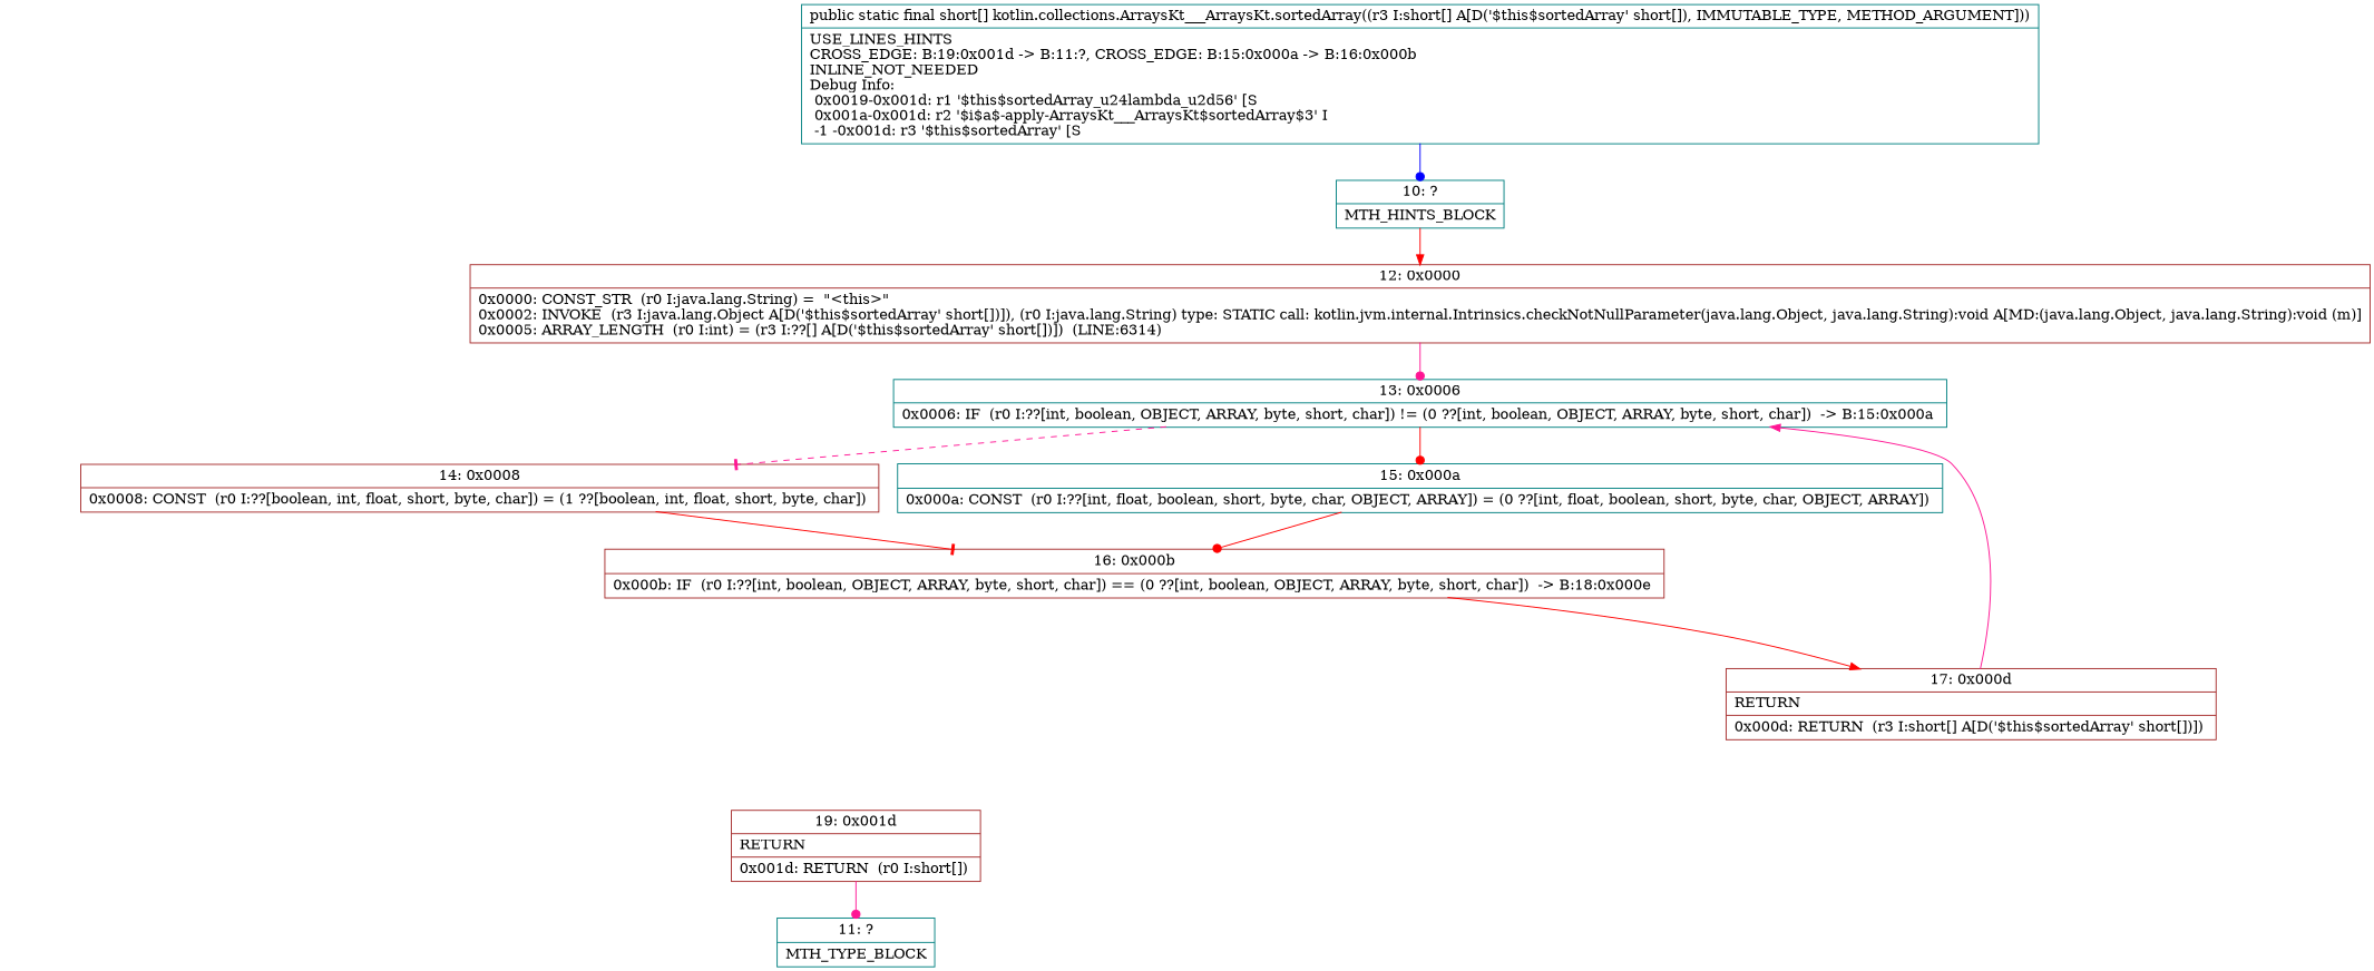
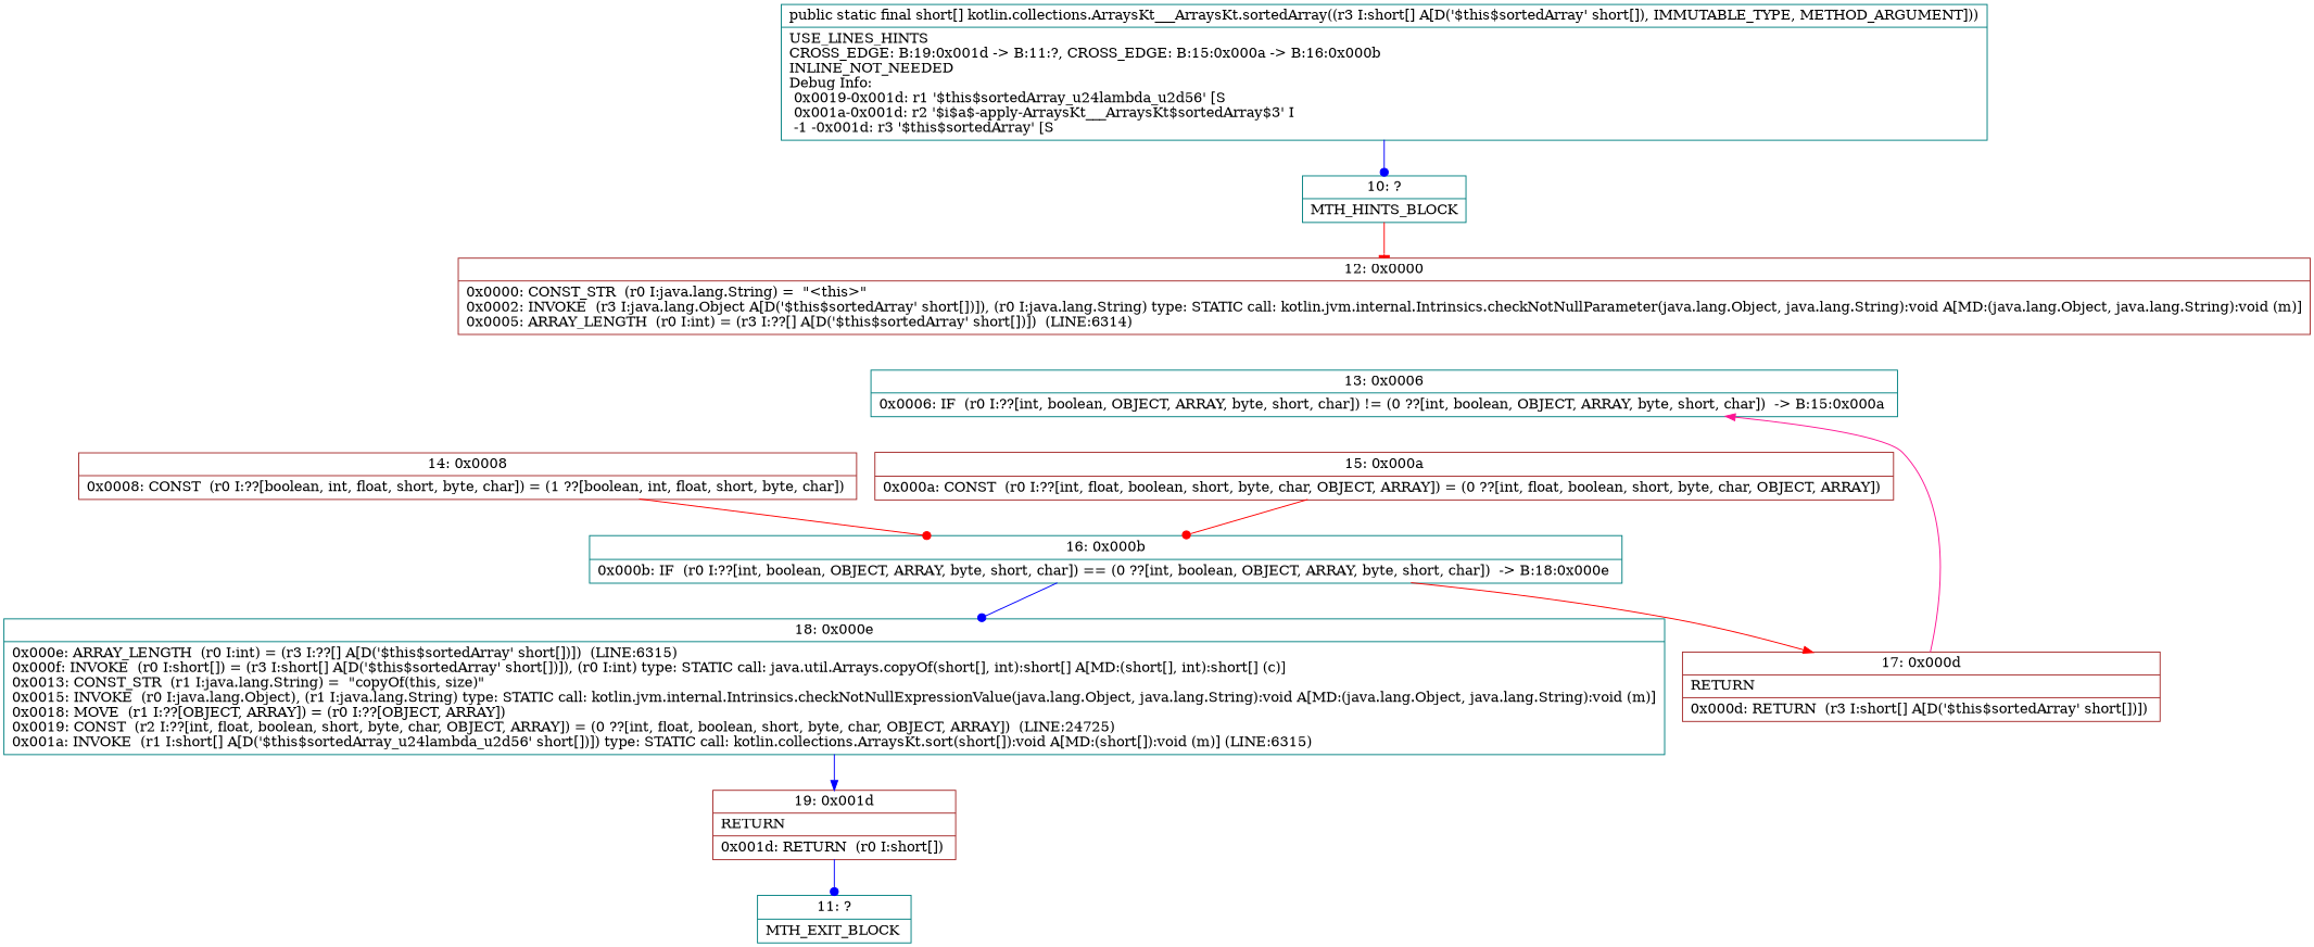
  digraph {
    node [color=teal shape=record]
    edge [arrowhead=dot color=red]
    n1 [label="{10\:\ ?|MTH_HINTS_BLOCK\l}"]
    n2 [color=brown label="{12\:\ 0x0000|0x0000: CONST_STR  (r0 I:java.lang.String) =  \"\<this\>\" \l0x0002: INVOKE  (r3 I:java.lang.Object A[D('$this$sortedArray' short[])]), (r0 I:java.lang.String) type: STATIC call: kotlin.jvm.internal.Intrinsics.checkNotNullParameter(java.lang.Object, java.lang.String):void A[MD:(java.lang.Object, java.lang.String):void (m)]\l0x0005: ARRAY_LENGTH  (r0 I:int) = (r3 I:??[] A[D('$this$sortedArray' short[])])  (LINE:6314)\l}"]
    n3 [label="{13\:\ 0x0006|0x0006: IF  (r0 I:??[int, boolean, OBJECT, ARRAY, byte, short, char]) != (0 ??[int, boolean, OBJECT, ARRAY, byte, short, char])  \-\> B:15:0x000a \l}"]
    n4 [color=brown label="{14\:\ 0x0008|0x0008: CONST  (r0 I:??[boolean, int, float, short, byte, char]) = (1 ??[boolean, int, float, short, byte, char]) \l}"]
-   n5 [label="{15\:\ 0x000a|0x000a: CONST  (r0 I:??[int, float, boolean, short, byte, char, OBJECT, ARRAY]) = (0 ??[int, float, boolean, short, byte, char, OBJECT, ARRAY]) \l}"]
-   n6 [color=brown label="{16\:\ 0x000b|0x000b: IF  (r0 I:??[int, boolean, OBJECT, ARRAY, byte, short, char]) == (0 ??[int, boolean, OBJECT, ARRAY, byte, short, char])  \-\> B:18:0x000e \l}"]
+   n5 [color=brown label="{15\:\ 0x000a|0x000a: CONST  (r0 I:??[int, float, boolean, short, byte, char, OBJECT, ARRAY]) = (0 ??[int, float, boolean, short, byte, char, OBJECT, ARRAY]) \l}"]
+   n6 [label="{16\:\ 0x000b|0x000b: IF  (r0 I:??[int, boolean, OBJECT, ARRAY, byte, short, char]) == (0 ??[int, boolean, OBJECT, ARRAY, byte, short, char])  \-\> B:18:0x000e \l}"]
    n7 [color=brown label="{17\:\ 0x000d|RETURN\l|0x000d: RETURN  (r3 I:short[] A[D('$this$sortedArray' short[])]) \l}"]
+   n8 [label="{18\:\ 0x000e|0x000e: ARRAY_LENGTH  (r0 I:int) = (r3 I:??[] A[D('$this$sortedArray' short[])])  (LINE:6315)\l0x000f: INVOKE  (r0 I:short[]) = (r3 I:short[] A[D('$this$sortedArray' short[])]), (r0 I:int) type: STATIC call: java.util.Arrays.copyOf(short[], int):short[] A[MD:(short[], int):short[] (c)]\l0x0013: CONST_STR  (r1 I:java.lang.String) =  \"copyOf(this, size)\" \l0x0015: INVOKE  (r0 I:java.lang.Object), (r1 I:java.lang.String) type: STATIC call: kotlin.jvm.internal.Intrinsics.checkNotNullExpressionValue(java.lang.Object, java.lang.String):void A[MD:(java.lang.Object, java.lang.String):void (m)]\l0x0018: MOVE  (r1 I:??[OBJECT, ARRAY]) = (r0 I:??[OBJECT, ARRAY]) \l0x0019: CONST  (r2 I:??[int, float, boolean, short, byte, char, OBJECT, ARRAY]) = (0 ??[int, float, boolean, short, byte, char, OBJECT, ARRAY])  (LINE:24725)\l0x001a: INVOKE  (r1 I:short[] A[D('$this$sortedArray_u24lambda_u2d56' short[])]) type: STATIC call: kotlin.collections.ArraysKt.sort(short[]):void A[MD:(short[]):void (m)] (LINE:6315)\l}"]
    n9 [color=brown label="{19\:\ 0x001d|RETURN\l|0x001d: RETURN  (r0 I:short[]) \l}"]
-   n10 [label="{11\:\ ?|MTH_TYPE_BLOCK\l}"]
+   n10 [label="{11\:\ ?|MTH_EXIT_BLOCK\l}"]
    n11 [label="{public static final short[] kotlin.collections.ArraysKt___ArraysKt.sortedArray((r3 I:short[] A[D('$this$sortedArray' short[]), IMMUTABLE_TYPE, METHOD_ARGUMENT]))  | USE_LINES_HINTS\lCROSS_EDGE: B:19:0x001d \-\> B:11:?, CROSS_EDGE: B:15:0x000a \-\> B:16:0x000b\lINLINE_NOT_NEEDED\lDebug Info:\l  0x0019\-0x001d: r1 '$this$sortedArray_u24lambda_u2d56' [S\l  0x001a\-0x001d: r2 '$i$a$\-apply\-ArraysKt___ArraysKt$sortedArray$3' I\l  \-1 \-0x001d: r3 '$this$sortedArray' [S\l}"]
-   n1 -> n2 [arrowhead=normal]
-   n2 -> n3 [color=deeppink]
-   n3 -> n4 [arrowhead=tee color=deeppink style=dashed]
-   n3 -> n5
-   n4 -> n6 [arrowhead=tee]
+   n1 -> n2 [arrowhead=tee]
+   n4 -> n6
    n5 -> n6
    n6 -> n7 [arrowhead=normal style=solid]
+   n6 -> n8 [color=blue]
    n7 -> n3 [arrowhead=normal color=deeppink]
-   n9 -> n10 [color=deeppink]
+   n8 -> n9 [arrowhead=normal color=blue]
+   n9 -> n10 [color=blue]
    n11 -> n1 [color=blue]
  }
